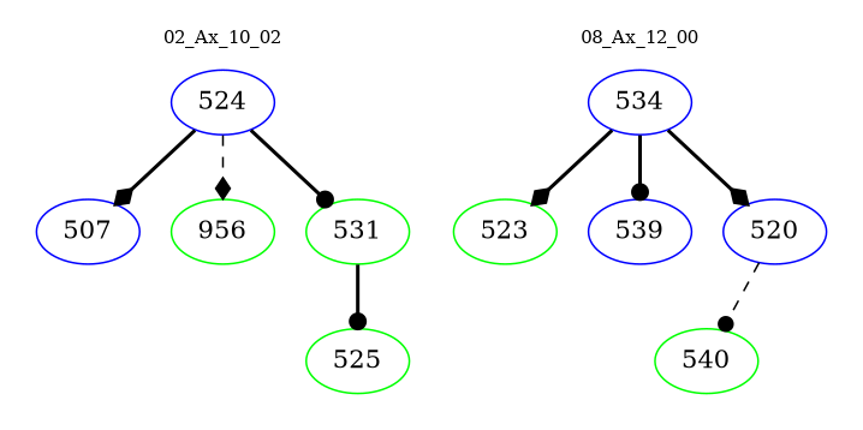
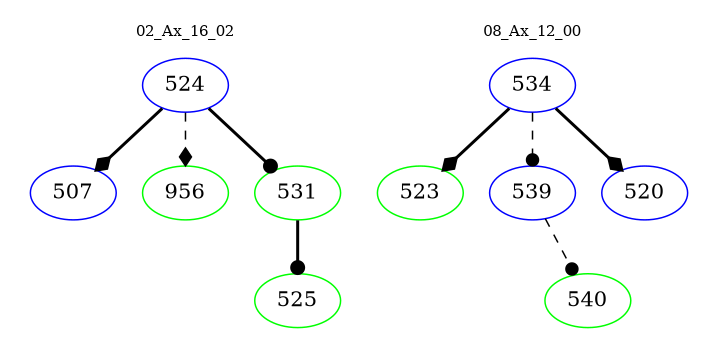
  digraph {
    node [color=blue]
    edge [arrowhead=diamond color=black style=bold]
    n1 [label=524]
    n2 [label=507]
    n3 [color=green label=956]
    n4 [color=green label=531]
    n5 [color=green label=525]
    n6 [label=534]
    n7 [color=green label=523]
    n8 [label=539]
    n9 [label=520]
    n10 [color=green label=540]
    subgraph cluster_1 {
      color=white
      fontsize=10
-     label="02_Ax_10_02"
+     label="02_Ax_16_02"
      n1
      n2
      n3
      n4
      n5
    }
    subgraph cluster_2 {
      color=white
      fontsize=10
      label="08_Ax_12_00"
      n6
      n7
      n8
      n9
      n10
    }
    n1 -> n2
    n1 -> n3 [style=dashed]
    n1 -> n4 [arrowhead=dot]
    n4 -> n5 [arrowhead=dot]
    n6 -> n7
-   n6 -> n8 [arrowhead=dot]
+   n6 -> n8 [arrowhead=dot style=dashed]
    n6 -> n9
-   n9 -> n10 [arrowhead=dot style=dashed]
+   n8 -> n10 [arrowhead=dot style=dashed]
  }
